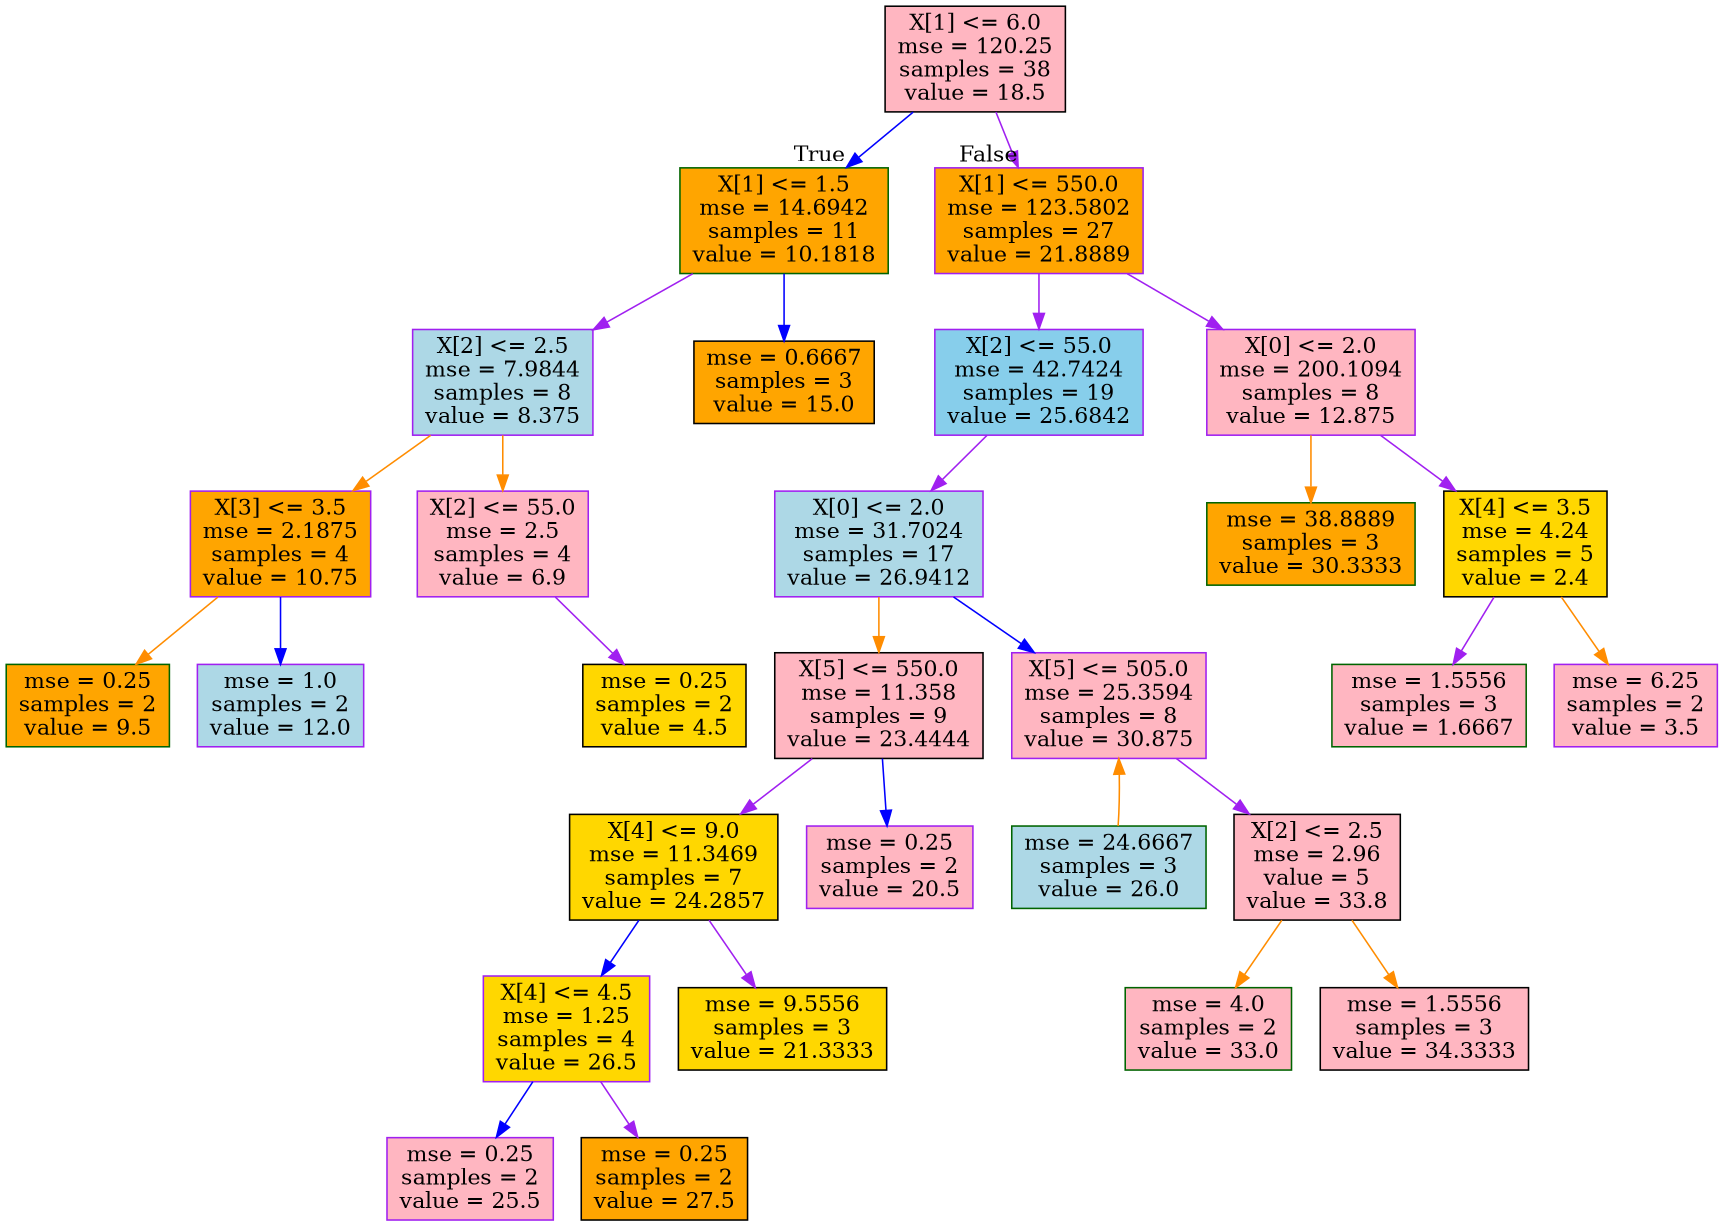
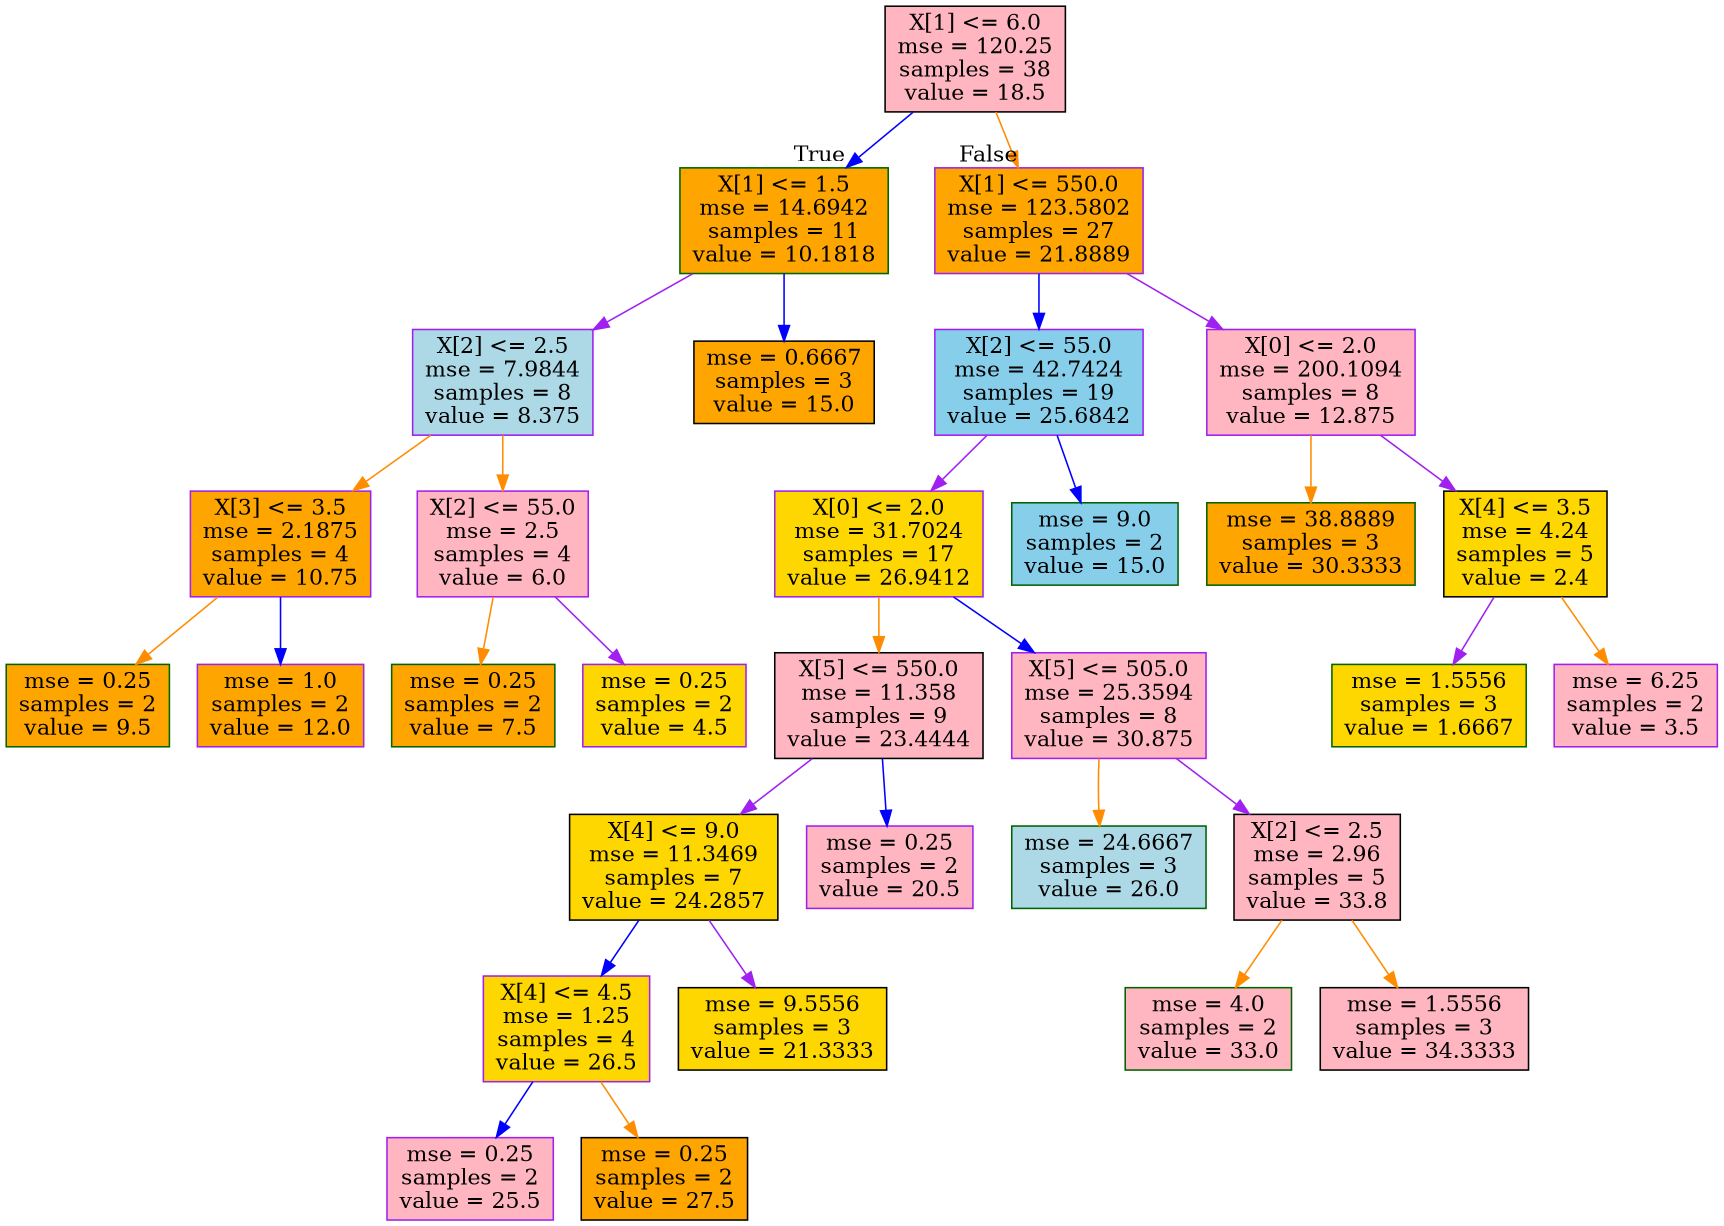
  digraph {
    node [color=purple fillcolor=lightpink shape=box style=filled]
    edge [color=darkorange]
    n1 [color=black label="X[1] <= 6.0\nmse = 120.25\nsamples = 38\nvalue = 18.5"]
    n2 [color=darkgreen fillcolor=orange label="X[1] <= 1.5\nmse = 14.6942\nsamples = 11\nvalue = 10.1818"]
    n3 [fillcolor=orange label="X[1] <= 550.0\nmse = 123.5802\nsamples = 27\nvalue = 21.8889"]
    n4 [fillcolor=lightblue label="X[2] <= 2.5\nmse = 7.9844\nsamples = 8\nvalue = 8.375"]
    n5 [color=black fillcolor=orange label="mse = 0.6667\nsamples = 3\nvalue = 15.0"]
    n6 [fillcolor=skyblue label="X[2] <= 55.0\nmse = 42.7424\nsamples = 19\nvalue = 25.6842"]
    n7 [label="X[0] <= 2.0\nmse = 200.1094\nsamples = 8\nvalue = 12.875"]
    n8 [fillcolor=orange label="X[3] <= 3.5\nmse = 2.1875\nsamples = 4\nvalue = 10.75"]
-   n9 [label="X[2] <= 55.0\nmse = 2.5\nsamples = 4\nvalue = 6.9"]
+   n9 [label="X[2] <= 55.0\nmse = 2.5\nsamples = 4\nvalue = 6.0"]
    n10 [color=darkgreen fillcolor=orange label="mse = 0.25\nsamples = 2\nvalue = 9.5"]
-   n11 [fillcolor=lightblue label="mse = 1.0\nsamples = 2\nvalue = 12.0"]
-   n13 [color=black fillcolor=gold label="mse = 0.25\nsamples = 2\nvalue = 4.5"]
-   n14 [fillcolor=lightblue label="X[0] <= 2.0\nmse = 31.7024\nsamples = 17\nvalue = 26.9412"]
+   n11 [fillcolor=orange label="mse = 1.0\nsamples = 2\nvalue = 12.0"]
+   n12 [color=darkgreen fillcolor=orange label="mse = 0.25\nsamples = 2\nvalue = 7.5"]
+   n13 [fillcolor=gold label="mse = 0.25\nsamples = 2\nvalue = 4.5"]
+   n14 [fillcolor=gold label="X[0] <= 2.0\nmse = 31.7024\nsamples = 17\nvalue = 26.9412"]
+   n15 [color=darkgreen fillcolor=skyblue label="mse = 9.0\nsamples = 2\nvalue = 15.0"]
    n16 [color=darkgreen fillcolor=orange label="mse = 38.8889\nsamples = 3\nvalue = 30.3333"]
    n17 [color=black fillcolor=gold label="X[4] <= 3.5\nmse = 4.24\nsamples = 5\nvalue = 2.4"]
    n18 [color=black label="X[5] <= 550.0\nmse = 11.358\nsamples = 9\nvalue = 23.4444"]
    n19 [label="X[5] <= 505.0\nmse = 25.3594\nsamples = 8\nvalue = 30.875"]
    n20 [color=black fillcolor=gold label="X[4] <= 9.0\nmse = 11.3469\nsamples = 7\nvalue = 24.2857"]
    n21 [label="mse = 0.25\nsamples = 2\nvalue = 20.5"]
    n22 [color=darkgreen fillcolor=lightblue label="mse = 24.6667\nsamples = 3\nvalue = 26.0"]
-   n23 [color=black label="X[2] <= 2.5\nmse = 2.96\nvalue = 5\nvalue = 33.8"]
+   n23 [color=black label="X[2] <= 2.5\nmse = 2.96\nsamples = 5\nvalue = 33.8"]
    n24 [fillcolor=gold label="X[4] <= 4.5\nmse = 1.25\nsamples = 4\nvalue = 26.5"]
    n25 [color=black fillcolor=gold label="mse = 9.5556\nsamples = 3\nvalue = 21.3333"]
    n26 [label="mse = 0.25\nsamples = 2\nvalue = 25.5"]
    n27 [color=black fillcolor=orange label="mse = 0.25\nsamples = 2\nvalue = 27.5"]
    n28 [color=darkgreen label="mse = 4.0\nsamples = 2\nvalue = 33.0"]
    n29 [color=black label="mse = 1.5556\nsamples = 3\nvalue = 34.3333"]
-   n30 [color=darkgreen label="mse = 1.5556\nsamples = 3\nvalue = 1.6667"]
+   n30 [color=darkgreen fillcolor=gold label="mse = 1.5556\nsamples = 3\nvalue = 1.6667"]
    n31 [label="mse = 6.25\nsamples = 2\nvalue = 3.5"]
    n1 -> n2 [color=blue headlabel=True labelangle=45 labeldistance=2.5]
-   n1 -> n3 [color=purple headlabel=False labelangle=-45 labeldistance=2.5]
+   n1 -> n3 [headlabel=False labelangle=-45 labeldistance=2.5]
    n2 -> n4 [color=purple]
    n2 -> n5 [color=blue]
-   n3 -> n6 [color=purple]
+   n3 -> n6 [color=blue]
    n3 -> n7 [color=purple]
    n4 -> n8
    n4 -> n9
    n6 -> n14 [color=purple]
+   n6 -> n15 [color=blue]
    n7 -> n16
    n7 -> n17 [color=purple]
    n8 -> n10
    n8 -> n11 [color=blue]
+   n9 -> n12
    n9 -> n13 [color=purple]
    n14 -> n18
    n14 -> n19 [color=blue]
    n17 -> n30 [color=purple]
    n17 -> n31
    n18 -> n20 [color=purple]
    n18 -> n21 [color=blue]
-   n22 -> n19
+   n19 -> n22
    n19 -> n23 [color=purple]
    n20 -> n24 [color=blue]
    n20 -> n25 [color=purple]
    n23 -> n28
    n23 -> n29
    n24 -> n26 [color=blue]
-   n24 -> n27 [color=purple]
+   n24 -> n27
  }
